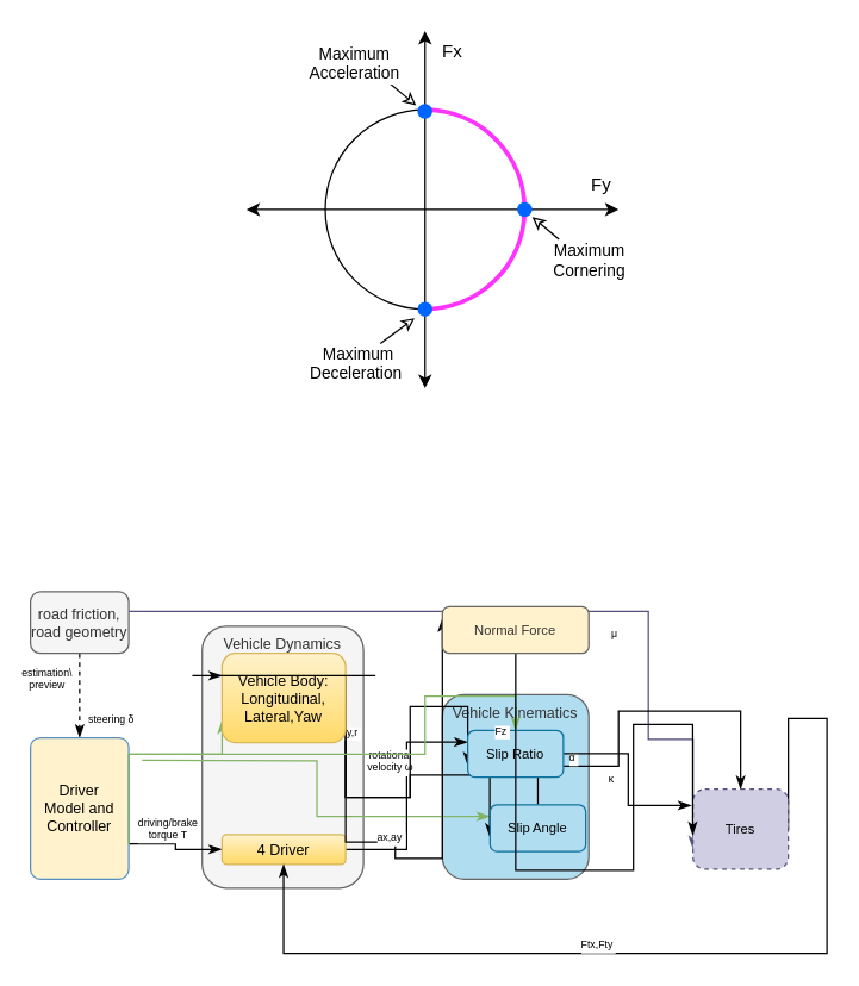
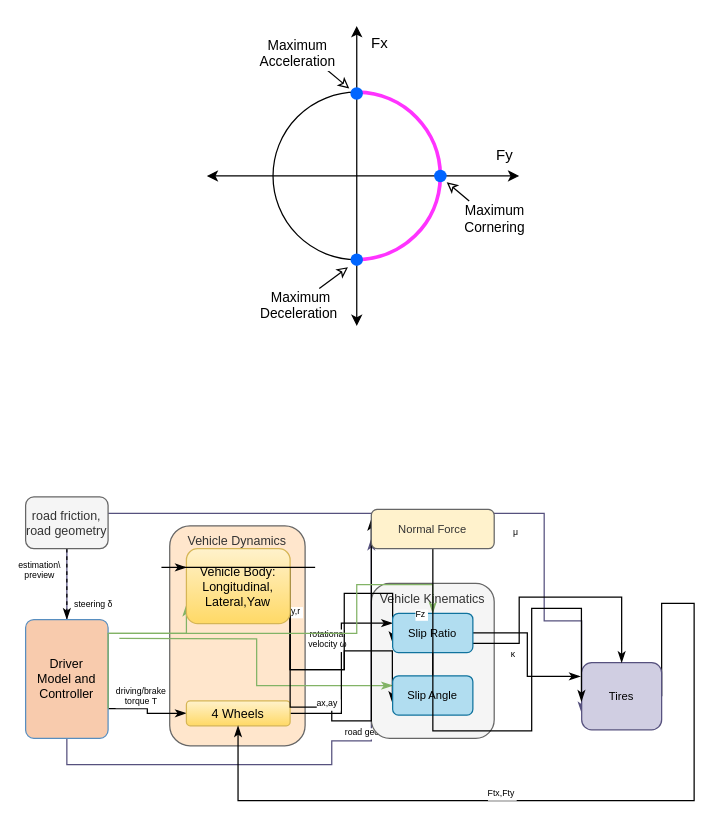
  <mxCell id="0" />
  <mxCell id="1" parent="0" />
+ <mxCell id="2" value="" style="edgeStyle=orthogonalEdgeStyle;rounded=0;orthogonalLoop=1;jettySize=auto;entryX=0;entryY=0.75;entryDx=0;entryDy=0;startArrow=none;startFill=0;endArrow=classicThin;endFill=1;fontSize=10;fillColor=#d0cee2;strokeColor=#56517e;" parent="1" source="8" target="39" edge="1"><mxGeometry relative="1" as="geometry"><Array as="points"><mxPoint x="265" y="611" /><mxPoint x="265" y="592" /></Array></mxGeometry></mxCell>
+ <mxCell id="3" value="road geometry" style="edgeLabel;align=center;verticalAlign=middle;resizable=0;points=[];fontSize=7;" parent="2" vertex="1" connectable="0"><mxGeometry x="0.278" y="1" relative="1" as="geometry"><mxPoint x="36.62" y="-25.42" as="offset" /></mxGeometry></mxCell>
  <mxCell id="4" value="" style="edgeStyle=orthogonalEdgeStyle;rounded=0;orthogonalLoop=1;jettySize=auto;entryX=0;entryY=0.75;entryDx=0;entryDy=0;startArrow=none;startFill=0;endArrow=classicThin;endFill=1;fontSize=7;fillColor=#d0cee2;strokeColor=#56517e;" parent="1" source="8" target="23" edge="1"><mxGeometry relative="1" as="geometry"><Array as="points"><mxPoint x="53" y="410" /><mxPoint x="435" y="410" /><mxPoint x="435" y="496" /><mxPoint x="465" y="496" /></Array></mxGeometry></mxCell>
  <mxCell id="5" value="μ" style="edgeLabel;align=center;verticalAlign=middle;resizable=0;points=[];fontSize=7;" parent="4" vertex="1" connectable="0"><mxGeometry x="0.38" y="-1" relative="1" as="geometry"><mxPoint x="-22" y="-8" as="offset" /></mxGeometry></mxCell>
  <mxCell id="6" value="" style="edgeStyle=orthogonalEdgeStyle;rounded=0;orthogonalLoop=1;jettySize=auto;startArrow=none;startFill=0;endArrow=classicThin;endFill=1;fontSize=7;dashed=1;" parent="1" source="8" target="16" edge="1"><mxGeometry relative="1" as="geometry" /></mxCell>
  <mxCell id="7" value="estimation\&#10;preview" style="edgeLabel;align=center;verticalAlign=middle;resizable=0;points=[];fontSize=7;" parent="6" vertex="1" connectable="0"><mxGeometry x="-0.254" relative="1" as="geometry"><mxPoint x="-22" y="-4.04" as="offset" /></mxGeometry></mxCell>
  <mxCell id="8" value="road friction,&#10;road geometry" style="rounded=1;labelBackgroundColor=none;arcSize=16;verticalAlign=middle;fontSize=10;align=center;fillColor=#f5f5f5;strokeColor=#666666;fontColor=#333333;" parent="1" vertex="1"><mxGeometry x="20" y="396.87" width="66" height="41.42" as="geometry" /></mxCell>
- <mxCell id="9" value="Vehicle Kinematics" style="rounded=1;align=center;verticalAlign=top;fontSize=10;fontStyle=0;strokeColor=#666666;fillColor=#b1ddf0;fontColor=#333333;glass=0;" parent="1" vertex="1"><mxGeometry x="296.65" y="466" width="98.35" height="124" as="geometry" /></mxCell>
- <mxCell id="10" value="Vehicle Dynamics" style="rounded=1;align=center;verticalAlign=top;fontSize=10;fontStyle=0;strokeColor=#666666;fillColor=#f5f5f5;fontColor=#333333;glass=0;" parent="1" vertex="1"><mxGeometry x="135.32" y="420" width="108.35" height="176" as="geometry" /></mxCell>
+ <mxCell id="9" value="Vehicle Kinematics" style="rounded=1;align=center;verticalAlign=top;fontSize=10;fontStyle=0;strokeColor=#666666;fillColor=#f5f5f5;fontColor=#333333;glass=0;" parent="1" vertex="1"><mxGeometry x="296.65" y="466" width="98.35" height="124" as="geometry" /></mxCell>
+ <mxCell id="10" value="Vehicle Dynamics" style="rounded=1;align=center;verticalAlign=top;fontSize=10;fontStyle=0;strokeColor=#666666;fillColor=#ffe6cc;fontColor=#333333;glass=0;" parent="1" vertex="1"><mxGeometry x="135.32" y="420" width="108.35" height="176" as="geometry" /></mxCell>
  <mxCell id="11" value="" style="edgeStyle=orthogonalEdgeStyle;rounded=0;orthogonalLoop=1;jettySize=auto;entryX=0;entryY=0.5;entryDx=0;entryDy=0;endArrow=classicThin;endFill=1;exitX=1;exitY=0.75;exitDx=0;exitDy=0;" parent="1" source="16" target="19" edge="1"><mxGeometry relative="1" as="geometry"><mxPoint x="95" y="560" as="sourcePoint" /></mxGeometry></mxCell>
  <mxCell id="12" value="driving/brake &#10;torque T" style="edgeLabel;align=center;verticalAlign=middle;resizable=0;points=[];fontSize=7;" parent="11" vertex="1" connectable="0"><mxGeometry x="-0.258" y="-1" relative="1" as="geometry"><mxPoint x="1.24" y="-11.41" as="offset" /></mxGeometry></mxCell>
  <mxCell id="13" value="" style="edgeStyle=orthogonalEdgeStyle;rounded=0;orthogonalLoop=1;jettySize=auto;exitX=1;exitY=0.75;exitDx=0;exitDy=0;fontSize=7;endArrow=classicThin;endFill=1;fillColor=#d5e8d4;strokeColor=#82b366;entryX=0;entryY=0.75;entryDx=0;entryDy=0;" parent="1" source="16" target="29" edge="1"><mxGeometry relative="1" as="geometry"><Array as="points"><mxPoint x="86" y="506" /><mxPoint x="149" y="506" /></Array></mxGeometry></mxCell>
  <mxCell id="14" value="steering δ" style="edgeLabel;align=center;verticalAlign=middle;resizable=0;points=[];fontSize=7;" parent="13" vertex="1" connectable="0"><mxGeometry x="-0.199" y="1" relative="1" as="geometry"><mxPoint x="-10.86" y="-25.51" as="offset" /></mxGeometry></mxCell>
  <mxCell id="15" value="" style="edgeStyle=orthogonalEdgeStyle;rounded=0;orthogonalLoop=1;jettySize=auto;entryX=0;entryY=0.25;entryDx=0;entryDy=0;fontSize=7;endArrow=classicThin;endFill=1;fillColor=#d5e8d4;strokeColor=#82b366;" parent="1" target="32" edge="1"><mxGeometry relative="1" as="geometry"><mxPoint x="95" y="510" as="sourcePoint" /></mxGeometry></mxCell>
- <mxCell id="16" value="Driver &#10;Model and &#10;Controller" style="rounded=1;align=center;verticalAlign=middle;fontSize=10;fontStyle=0;fillColor=#fff2cc;strokeColor=#578EC0;arcSize=10;" parent="1" vertex="1"><mxGeometry x="20" y="494.97" width="66" height="95.03" as="geometry" /></mxCell>
+ <mxCell id="16" value="Driver &#10;Model and &#10;Controller" style="rounded=1;align=center;verticalAlign=middle;fontSize=10;fontStyle=0;fillColor=#F8CBAD;strokeColor=#578EC0;arcSize=10;" parent="1" vertex="1"><mxGeometry x="20" y="494.97" width="66" height="95.03" as="geometry" /></mxCell>
  <mxCell id="17" value="" style="edgeStyle=orthogonalEdgeStyle;rounded=0;orthogonalLoop=1;jettySize=auto;fontSize=7;entryX=0;entryY=0.25;entryDx=0;entryDy=0;endArrow=classicThin;endFill=1;" parent="1" source="19" target="35" edge="1"><mxGeometry relative="1" as="geometry"><mxPoint x="305" y="450" as="targetPoint" /></mxGeometry></mxCell>
  <mxCell id="18" value="rotational &#10;velocity ω" style="edgeLabel;align=center;verticalAlign=middle;resizable=0;points=[];fontSize=7;" parent="17" vertex="1" connectable="0"><mxGeometry x="0.169" relative="1" as="geometry"><mxPoint x="-11.21" y="-10.4" as="offset" /></mxGeometry></mxCell>
- <mxCell id="19" value="4 Driver" style="rounded=1;align=center;verticalAlign=middle;fontSize=10;fontStyle=0;fillColor=#fff2cc;strokeColor=#d6b656;gradientColor=#ffd966;" parent="1" vertex="1"><mxGeometry x="148.68" y="560.005" width="83" height="20" as="geometry" /></mxCell>
+ <mxCell id="19" value="4 Wheels" style="rounded=1;align=center;verticalAlign=middle;fontSize=10;fontStyle=0;fillColor=#fff2cc;strokeColor=#d6b656;gradientColor=#ffd966;" parent="1" vertex="1"><mxGeometry x="148.68" y="560.005" width="83" height="20" as="geometry" /></mxCell>
  <mxCell id="20" value="" style="edgeStyle=orthogonalEdgeStyle;rounded=0;orthogonalLoop=1;jettySize=auto;exitX=0.5;exitY=1;exitDx=0;exitDy=0;" parent="1" source="19" target="19" edge="1"><mxGeometry relative="1" as="geometry" /></mxCell>
  <mxCell id="21" value="" style="edgeStyle=orthogonalEdgeStyle;rounded=0;orthogonalLoop=1;jettySize=auto;exitX=1;exitY=0.5;exitDx=0;exitDy=0;fontSize=7;endArrow=classicThin;endFill=1;" parent="1" source="23" edge="1"><mxGeometry relative="1" as="geometry"><mxPoint x="190" y="580" as="targetPoint" /><Array as="points"><mxPoint x="555" y="482" /><mxPoint x="555" y="640" /><mxPoint x="190" y="640" /></Array></mxGeometry></mxCell>
  <mxCell id="22" value="Ftx,Fty" style="edgeLabel;align=center;verticalAlign=middle;resizable=0;points=[];fontSize=7;" parent="21" vertex="1" connectable="0"><mxGeometry x="0.217" relative="1" as="geometry"><mxPoint x="2.99" y="-6" as="offset" /></mxGeometry></mxCell>
- <mxCell id="23" value="Tires" style="rounded=1;align=center;verticalAlign=middle;fillColor=#d0cee2;strokeColor=#56517e;fontSize=9;fontStyle=0;dashed=1;" parent="1" vertex="1"><mxGeometry x="465" y="529.51" width="64" height="53.76" as="geometry" /></mxCell>
+ <mxCell id="23" value="Tires" style="rounded=1;align=center;verticalAlign=middle;fillColor=#d0cee2;strokeColor=#56517e;fontSize=9;fontStyle=0;" parent="1" vertex="1"><mxGeometry x="465" y="529.51" width="64" height="53.76" as="geometry" /></mxCell>
  <mxCell id="24" value="" style="edgeStyle=orthogonalEdgeStyle;rounded=0;orthogonalLoop=1;jettySize=auto;fontSize=7;entryX=-0.003;entryY=0.685;entryDx=0;entryDy=0;entryPerimeter=0;endArrow=classicThin;endFill=1;exitX=1;exitY=0.25;exitDx=0;exitDy=0;" parent="1" source="29" target="32" edge="1"><mxGeometry relative="1" as="geometry"><Array as="points"><mxPoint x="275" y="535" /><mxPoint x="275" y="520" /></Array></mxGeometry></mxCell>
  <mxCell id="25" value="Vx,Vy,r" style="edgeLabel;align=center;verticalAlign=middle;resizable=0;points=[];fontSize=7;" parent="24" vertex="1" connectable="0"><mxGeometry x="-0.624" relative="1" as="geometry"><mxPoint x="-2.93" y="-6.3" as="offset" /></mxGeometry></mxCell>
  <mxCell id="26" value="" style="edgeStyle=orthogonalEdgeStyle;rounded=0;orthogonalLoop=1;jettySize=auto;startArrow=none;startFill=0;endArrow=classicThin;endFill=1;fontSize=7;entryX=0;entryY=0.75;entryDx=0;entryDy=0;exitX=1;exitY=0.25;exitDx=0;exitDy=0;" parent="1" source="29" target="35" edge="1"><mxGeometry relative="1" as="geometry"><mxPoint x="295" y="560" as="targetPoint" /><Array as="points"><mxPoint x="275" y="535" /><mxPoint x="275" y="474" /></Array></mxGeometry></mxCell>
  <mxCell id="27" value="" style="edgeStyle=orthogonalEdgeStyle;rounded=0;orthogonalLoop=1;jettySize=auto;startArrow=none;startFill=0;endArrow=classicThin;endFill=1;fontSize=7;entryX=0;entryY=0.25;entryDx=0;entryDy=0;exitX=1;exitY=0.75;exitDx=0;exitDy=0;" parent="1" source="29" target="39" edge="1"><mxGeometry relative="1" as="geometry"><Array as="points"><mxPoint x="265" y="565" /><mxPoint x="265" y="576" /></Array></mxGeometry></mxCell>
  <mxCell id="28" value="ax,ay" style="edgeLabel;align=center;verticalAlign=middle;resizable=0;points=[];fontSize=7;" parent="27" vertex="1" connectable="0"><mxGeometry x="-0.536" y="1" relative="1" as="geometry"><mxPoint x="28.38" y="4.58" as="offset" /></mxGeometry></mxCell>
  <mxCell id="29" value="Vehicle Body:&#10;Longitudinal,&#10;Lateral,Yaw" style="rounded=1;align=center;verticalAlign=middle;fontSize=10;fontStyle=0;fillColor=#fff2cc;strokeColor=#d6b656;gradientColor=#ffd966;" parent="1" vertex="1"><mxGeometry x="148.68" y="438.29" width="83" height="60" as="geometry" /></mxCell>
  <mxCell id="30" value="" style="edgeStyle=orthogonalEdgeStyle;rounded=0;orthogonalLoop=1;jettySize=auto;startArrow=none;startFill=0;endArrow=classicThin;endFill=1;fontSize=7;" parent="1" source="32" target="23" edge="1"><mxGeometry relative="1" as="geometry"><Array as="points"><mxPoint x="415" y="514" /><mxPoint x="415" y="477" /></Array></mxGeometry></mxCell>
  <mxCell id="31" value="α" style="edgeLabel;align=center;verticalAlign=middle;resizable=0;points=[];fontSize=7;" parent="30" vertex="1" connectable="0"><mxGeometry x="-0.642" y="-1" relative="1" as="geometry"><mxPoint x="3.85" y="-6.92" as="offset" /></mxGeometry></mxCell>
- <mxCell id="32" value="Slip Angle" style="rounded=1;align=center;verticalAlign=middle;fillColor=#b1ddf0;strokeColor=#10739e;fontSize=9;fontStyle=0;" parent="1" vertex="1"><mxGeometry x="328.72" y="540" width="64.21" height="31.42" as="geometry" /></mxCell>
+ <mxCell id="32" value="Slip Angle" style="rounded=1;align=center;verticalAlign=middle;fillColor=#b1ddf0;strokeColor=#10739e;fontSize=9;fontStyle=0;" parent="1" vertex="1"><mxGeometry x="313.72" y="540" width="64.21" height="31.42" as="geometry" /></mxCell>
  <mxCell id="33" value="" style="edgeStyle=orthogonalEdgeStyle;rounded=0;orthogonalLoop=1;jettySize=auto;startArrow=none;startFill=0;endArrow=classicThin;endFill=1;fontSize=7;entryX=-0.016;entryY=0.204;entryDx=0;entryDy=0;entryPerimeter=0;" parent="1" source="35" target="23" edge="1"><mxGeometry relative="1" as="geometry" /></mxCell>
  <mxCell id="34" value="κ" style="edgeLabel;align=center;verticalAlign=middle;resizable=0;points=[];fontSize=7;" parent="33" vertex="1" connectable="0"><mxGeometry x="0.016" y="6" relative="1" as="geometry"><mxPoint x="-17.43" y="-0.31" as="offset" /></mxGeometry></mxCell>
  <mxCell id="35" value="Slip Ratio" style="rounded=1;align=center;verticalAlign=middle;fillColor=#b1ddf0;strokeColor=#10739e;fontSize=9;fontStyle=0;" parent="1" vertex="1"><mxGeometry x="313.72" y="490" width="64.21" height="31.42" as="geometry" /></mxCell>
  <mxCell id="36" value="" style="edgeStyle=orthogonalEdgeStyle;rounded=0;orthogonalLoop=1;jettySize=auto;exitX=1;exitY=0.75;exitDx=0;exitDy=0;fontSize=7;endArrow=classicThin;endFill=1;fillColor=#d5e8d4;strokeColor=#82b366;" parent="1" source="16" target="35" edge="1"><mxGeometry relative="1" as="geometry"><mxPoint x="75" y="515.953" as="sourcePoint" /><mxPoint x="182.68" y="560" as="targetPoint" /><Array as="points"><mxPoint x="285" y="506" /><mxPoint x="285" y="467" /></Array></mxGeometry></mxCell>
  <mxCell id="37" value="" style="edgeStyle=orthogonalEdgeStyle;rounded=0;orthogonalLoop=1;jettySize=auto;entryX=-0.003;entryY=0.576;entryDx=0;entryDy=0;startArrow=none;startFill=0;endArrow=classicThin;endFill=1;fontSize=7;entryPerimeter=0;" parent="1" source="39" target="23" edge="1"><mxGeometry relative="1" as="geometry"><Array as="points"><mxPoint x="425" y="584" /><mxPoint x="425" y="486" /></Array></mxGeometry></mxCell>
  <mxCell id="38" value="Fz" style="edgeLabel;align=center;verticalAlign=middle;resizable=0;points=[];fontSize=7;" parent="37" vertex="1" connectable="0"><mxGeometry x="-0.736" y="1" relative="1" as="geometry"><mxPoint x="-11" y="-6" as="offset" /></mxGeometry></mxCell>
  <mxCell id="39" value="Normal Force" style="rounded=1;align=center;verticalAlign=middle;fontSize=9;fontStyle=0;fillColor=#fff2cc;strokeColor=#666666;fontColor=#333333;" parent="1" vertex="1"><mxGeometry x="296.65" y="406.87" width="98.35" height="31.42" as="geometry" /></mxCell>
  <mxCell id="40" value="" style="edgeStyle=orthogonalEdgeStyle;rounded=0;orthogonalLoop=1;jettySize=auto;startArrow=none;startFill=0;endArrow=classicThin;endFill=1;fontSize=7;entryX=0;entryY=0.25;entryDx=0;entryDy=0;exitX=1;exitY=0.25;exitDx=0;exitDy=0;" parent="1" source="29" target="29" edge="1"><mxGeometry relative="1" as="geometry"><mxPoint x="323.72" y="484.155" as="targetPoint" /><mxPoint x="241.68" y="545" as="sourcePoint" /></mxGeometry></mxCell>
  <mxCell id="41" value="" style="endArrow=classic;startArrow=classic;" edge="1" parent="1"><mxGeometry width="50" height="50" relative="1" as="geometry"><mxPoint x="165" y="140" as="sourcePoint" /><mxPoint x="415" y="140" as="targetPoint" /></mxGeometry></mxCell>
  <mxCell id="42" value="" style="endArrow=classic;startArrow=classic;" edge="1" parent="1"><mxGeometry width="50" height="50" relative="1" as="geometry"><mxPoint x="285" y="260" as="sourcePoint" /><mxPoint x="285" y="20" as="targetPoint" /></mxGeometry></mxCell>
  <mxCell id="43" value="" style="ellipse;fillColor=none;aspect=fixed;" vertex="1" parent="1"><mxGeometry x="218" y="73" width="134" height="134" as="geometry" /></mxCell>
  <mxCell id="44" value="Fx" style="text;" vertex="1" parent="1"><mxGeometry x="295" y="20" width="40" height="30" as="geometry" /></mxCell>
  <mxCell id="45" value="Fy" style="text;" vertex="1" parent="1"><mxGeometry x="395" y="110" width="40" height="30" as="geometry" /></mxCell>
  <mxCell id="46" value="" style="verticalLabelPosition=bottom;verticalAlign=top;shape=mxgraph.basic.arc;startAngle=0.002;endAngle=0.502;strokeWidth=3;fontColor=#ffffff;fillColor=none;strokeColor=#FF33FF;" vertex="1" parent="1"><mxGeometry x="218" y="73" width="133.858" height="133.858" as="geometry" /></mxCell>
  <mxCell id="47" value="" style="shape=ellipse;fillColor=#0065FF;strokeColor=none;" vertex="1" parent="1"><mxGeometry x="280" y="202" width="10" height="10" as="geometry" /></mxCell>
  <mxCell id="48" value="" style="shape=ellipse;fillColor=#0065FF;strokeColor=none;" vertex="1" parent="1"><mxGeometry x="346.93" y="135" width="10" height="10" as="geometry" /></mxCell>
  <mxCell id="49" value="" style="shape=ellipse;fillColor=#0065FF;strokeColor=none;" vertex="1" parent="1"><mxGeometry x="279.93" y="69" width="10" height="10" as="geometry" /></mxCell>
  <mxCell id="50" value="" style="endArrow=classic;endFill=0;" edge="1" parent="1"><mxGeometry width="50" height="50" relative="1" as="geometry"><mxPoint x="255" y="50" as="sourcePoint" /><mxPoint x="279" y="70" as="targetPoint" /></mxGeometry></mxCell>
  <mxCell id="51" value="Maximum &#10;Acceleration" style="edgeLabel;align=center;verticalAlign=middle;resizable=0;points=[];" vertex="1" connectable="0" parent="50"><mxGeometry x="-0.458" relative="1" as="geometry"><mxPoint x="-23.74" y="-14.26" as="offset" /></mxGeometry></mxCell>
  <mxCell id="52" value="" style="endArrow=classic;endFill=0;" edge="1" parent="1"><mxGeometry width="50" height="50" relative="1" as="geometry"><mxPoint x="255" y="230" as="sourcePoint" /><mxPoint x="278" y="213" as="targetPoint" /></mxGeometry></mxCell>
  <mxCell id="53" value="Maximum &#10;Deceleration " style="edgeLabel;align=center;verticalAlign=middle;resizable=0;points=[];" vertex="1" connectable="0" parent="52"><mxGeometry x="-0.458" relative="1" as="geometry"><mxPoint x="-21.42" y="17.42" as="offset" /></mxGeometry></mxCell>
  <mxCell id="54" value="" style="endArrow=classic;endFill=0;" edge="1" parent="1"><mxGeometry width="50" height="50" relative="1" as="geometry"><mxPoint x="375" y="160" as="sourcePoint" /><mxPoint x="357" y="145" as="targetPoint" /></mxGeometry></mxCell>
  <mxCell id="55" value="Maximum &#10;Cornering" style="edgeLabel;align=center;verticalAlign=middle;resizable=0;points=[];" vertex="1" connectable="0" parent="54"><mxGeometry x="-0.458" relative="1" as="geometry"><mxPoint x="24.83" y="17.42" as="offset" /></mxGeometry></mxCell>
